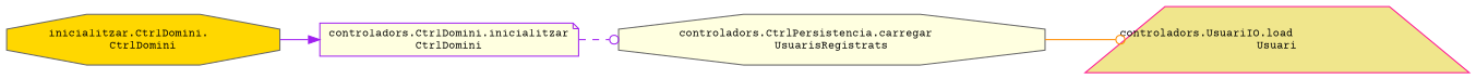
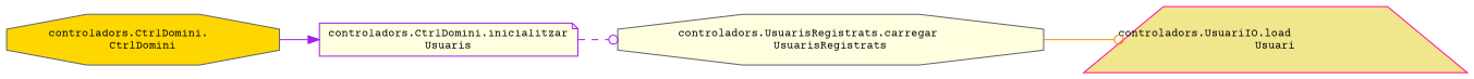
  digraph {
    fontname="Courier Prime"
    rankdir=LR
    node [color=gray40 fillcolor=lightyellow fontname="Courier Prime" fontsize=10 shape=octagon style=filled]
    edge [arrowhead=odot color=purple fontname="Courier Prime" fontsize=10 labelfontname=Helvetica labelfontsize=10 style=solid]
-   n1 [fillcolor=gold fontcolor=black height=0.2 label="inicialitzar.CtrlDomini.\lCtrlDomini" width=0.4]
-   n2 [color=purple height=0.2 label="controladors.CtrlDomini.inicialitzar\lCtrlDomini" shape=note width=0.4]
-   n3 [height=0.2 label="controladors.CtrlPersistencia.carregar\lUsuarisRegistrats" width=0.4]
+   n1 [fillcolor=gold fontcolor=black height=0.2 label="controladors.CtrlDomini.\lCtrlDomini" width=0.4]
+   n2 [color=purple height=0.2 label="controladors.CtrlDomini.inicialitzar\lUsuaris" shape=note width=0.4]
+   n3 [height=0.2 label="controladors.UsuarisRegistrats.carregar\lUsuarisRegistrats" width=0.4]
    n4 [color=deeppink fillcolor=khaki height=0.2 label="controladors.UsuariIO.load\lUsuari" shape=trapezium width=0.4]
    n1 -> n2 [arrowhead=normal]
    n2 -> n3 [style=dashed]
    n3 -> n4 [color=darkorange]
  }
